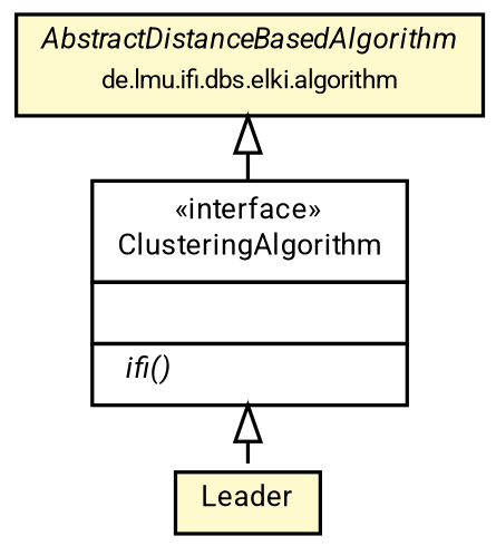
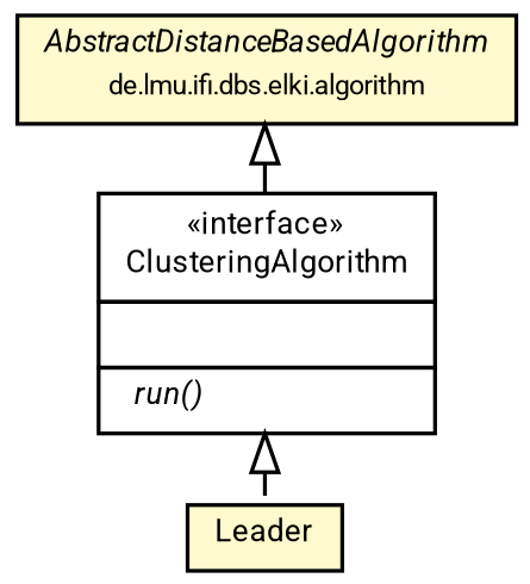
  digraph {
    nodesep=0.15
    rankdir=TB
    ranksep=0.25
    node [fontcolor=black fontname=Roboto fontsize=8 margin=0 shape=plaintext]
    edge [arrowtail=empty color=black dir=back fontname=Roboto fontsize=7 labelfontname=Roboto labelfontsize=7]
    n1 [height=0 label=<<table title="de.lmu.ifi.dbs.elki.algorithm.clustering.Leader" border="0" cellborder="1" cellspacing="0" cellpadding="2" bgcolor="lemonChiffon" href="Leader.html" target="_parent"> 		<tr><td><table border="0" cellspacing="0" cellpadding="1"> 		<tr><td align="center" balign="center"> <font face="Roboto">Leader</font> </td></tr> 		</table></td></tr> 		</table>> width=0]
-   n2 [height=0 label=<<table title="de.lmu.ifi.dbs.elki.algorithm.clustering.ClusteringAlgorithm" border="0" cellborder="1" cellspacing="0" cellpadding="2" href="ClusteringAlgorithm.html" target="_parent"> 		<tr><td><table border="0" cellspacing="0" cellpadding="1"> 		<tr><td align="center" balign="center"> &#171;interface&#187; </td></tr> 		<tr><td align="center" balign="center"> <font face="Roboto">ClusteringAlgorithm</font> </td></tr> 		</table></td></tr> 		<tr><td><table border="0" cellspacing="0" cellpadding="1"> 		<tr><td align="left" balign="left">  </td></tr> 		</table></td></tr> 		<tr><td><table border="0" cellspacing="0" cellpadding="1"> 		<tr><td align="left" balign="left"> <i> ifi()</i> </td></tr> 		</table></td></tr> 		</table>> width=0]
+   n2 [height=0 label=<<table title="de.lmu.ifi.dbs.elki.algorithm.clustering.ClusteringAlgorithm" border="0" cellborder="1" cellspacing="0" cellpadding="2" href="ClusteringAlgorithm.html" target="_parent"> 		<tr><td><table border="0" cellspacing="0" cellpadding="1"> 		<tr><td align="center" balign="center"> &#171;interface&#187; </td></tr> 		<tr><td align="center" balign="center"> <font face="Roboto">ClusteringAlgorithm</font> </td></tr> 		</table></td></tr> 		<tr><td><table border="0" cellspacing="0" cellpadding="1"> 		<tr><td align="left" balign="left">  </td></tr> 		</table></td></tr> 		<tr><td><table border="0" cellspacing="0" cellpadding="1"> 		<tr><td align="left" balign="left"> <i> run()</i> </td></tr> 		</table></td></tr> 		</table>> width=0]
    n3 [height=0 label=<<table title="de.lmu.ifi.dbs.elki.algorithm.AbstractDistanceBasedAlgorithm" border="0" cellborder="1" cellspacing="0" cellpadding="2" bgcolor="LemonChiffon" href="../AbstractDistanceBasedAlgorithm.html" target="_parent"> 		<tr><td><table border="0" cellspacing="0" cellpadding="1"> 		<tr><td align="center" balign="center"> <font face="Roboto"><i>AbstractDistanceBasedAlgorithm</i></font> </td></tr> 		<tr><td align="center" balign="center"> <font face="Roboto" point-size="7.0">de.lmu.ifi.dbs.elki.algorithm</font> </td></tr> 		</table></td></tr> 		</table>> width=0]
    n2 -> n1 [style=dashed weight=9]
    n3 -> n2 [weight=10]
  }
